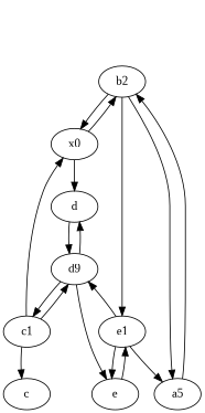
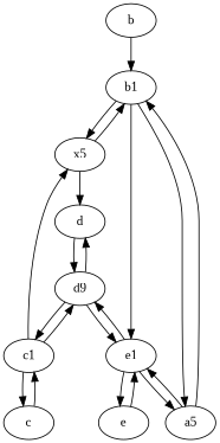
  digraph {
    fontname="Liberation Serif"
    node [fontname="Liberation Serif"]
    edge [fontname="Liberation Serif"]
-   b1 [label=b2]
-   x0
+   b
+   b1
+   x0 [label=x5]
    e1
    n5 [label=a5]
    c1
    n7 [label=d9]
    c
    d
    e
+   b -> b1
    b1 -> x0
    b1 -> e1
    b1 -> n5
    x0 -> b1
    x0 -> d
    e1 -> n5
    e1 -> n7
    e1 -> e
    n5 -> b1
+   n5 -> e1
    c1 -> x0
    c1 -> n7
    c1 -> c
-   n7 -> e
+   n7 -> e1
    n7 -> c1
    n7 -> d
+   c -> c1
    d -> n7
    e -> e1
  }
